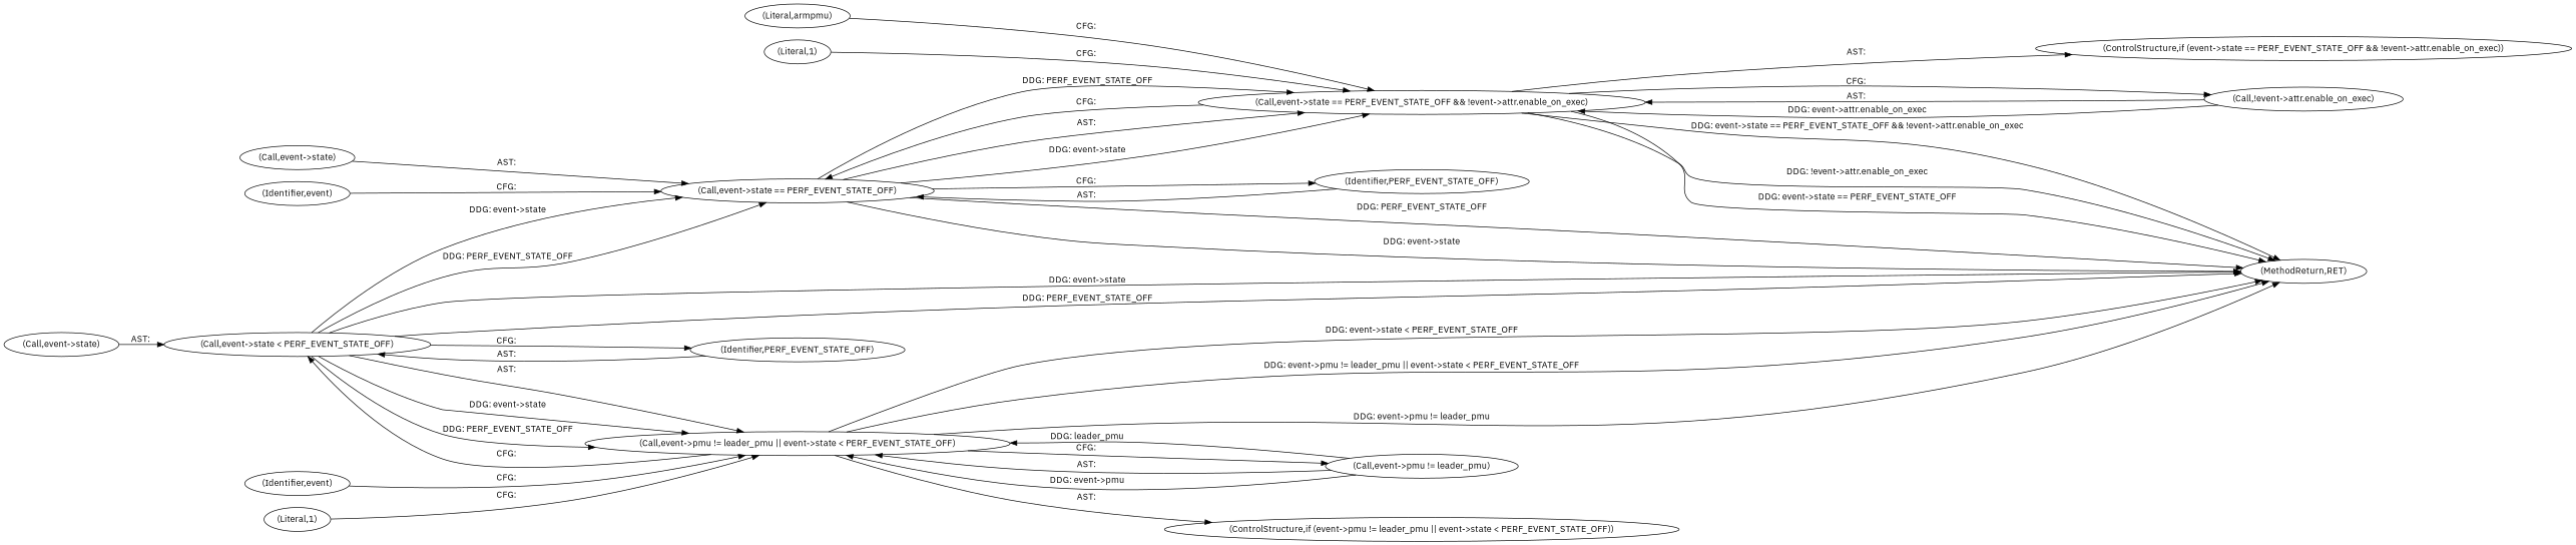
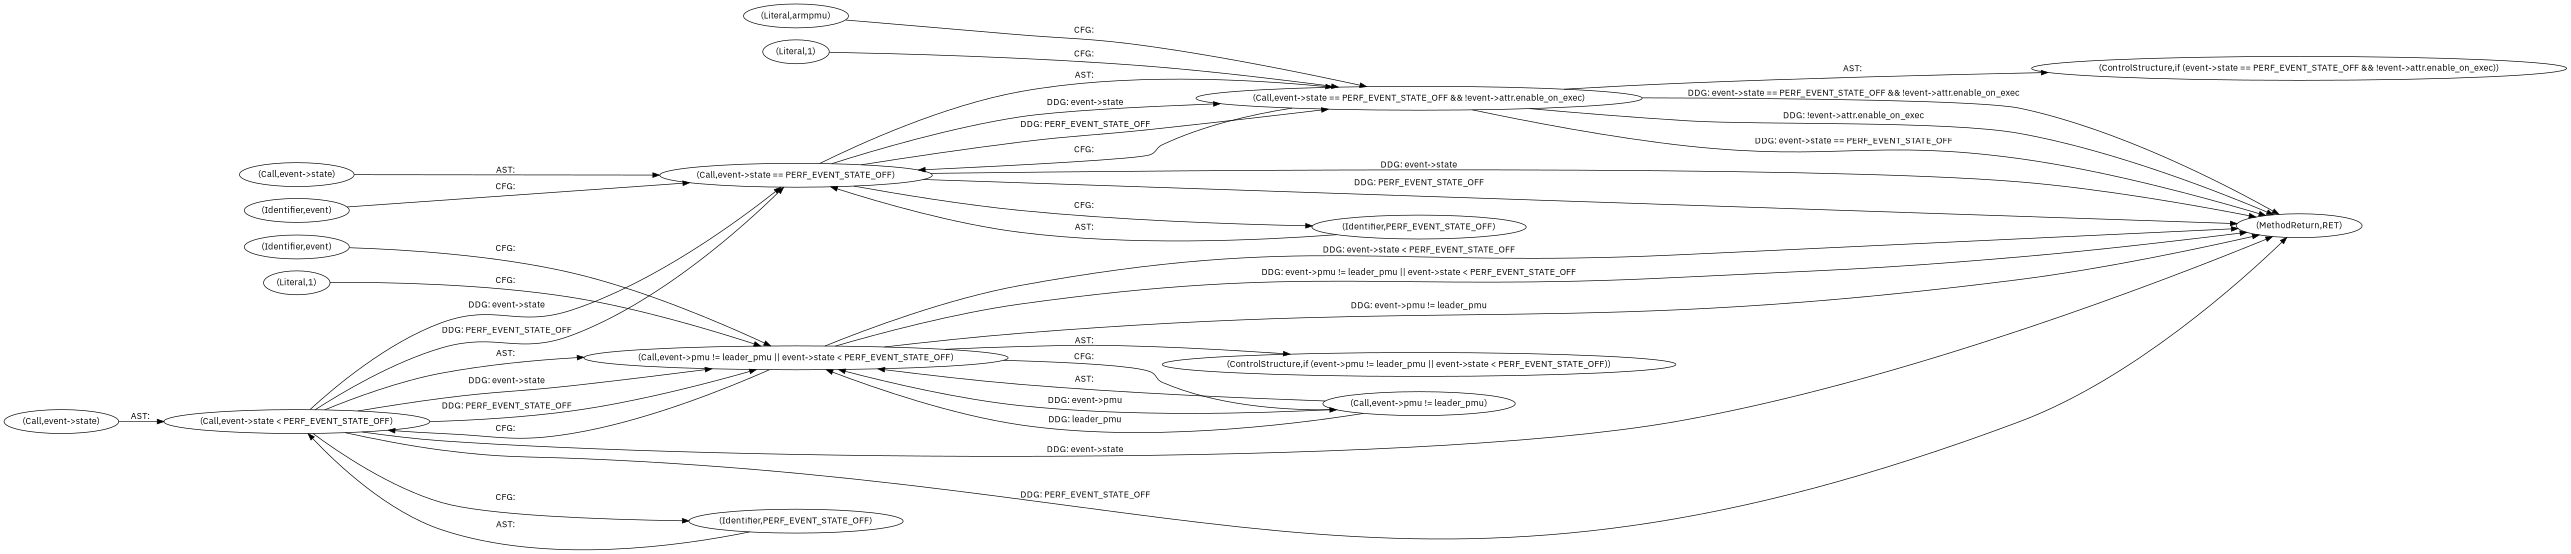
  digraph {
    fontname="IBM Plex Sans"
    rankdir=LR
    node [fontname="IBM Plex Sans"]
    edge [fontname="IBM Plex Sans"]
    n1 [label="(Call,event->state < PERF_EVENT_STATE_OFF)"]
    n2 [label="(Call,event->pmu != leader_pmu || event->state < PERF_EVENT_STATE_OFF)"]
    n3 [label="(Call,event->state == PERF_EVENT_STATE_OFF)"]
    n4 [label="(MethodReturn,RET)"]
    n5 [label="(Identifier,PERF_EVENT_STATE_OFF)"]
    n6 [label="(ControlStructure,if (event->pmu != leader_pmu || event->state < PERF_EVENT_STATE_OFF))"]
    n7 [label="(Call,event->pmu != leader_pmu)"]
    n8 [label="(Call,event->state == PERF_EVENT_STATE_OFF && !event->attr.enable_on_exec)"]
    n9 [label="(Identifier,PERF_EVENT_STATE_OFF)"]
-   n10 [label="(Call,!event->attr.enable_on_exec)"]
    n11 [label="(ControlStructure,if (event->state == PERF_EVENT_STATE_OFF && !event->attr.enable_on_exec))"]
    n12 [label="(Call,event->state)"]
    n13 [label="(Literal,armpmu)"]
    n14 [label="(Identifier,event)"]
    n15 [label="(Identifier,event)"]
    n16 [label="(Literal,1)"]
    n17 [label="(Literal,1)"]
    n18 [label="(Call,event->state)"]
    n1 -> n2 [label="AST: "]
    n1 -> n2 [label="DDG: event->state"]
    n1 -> n2 [label="DDG: PERF_EVENT_STATE_OFF"]
    n1 -> n3 [label="DDG: event->state"]
    n1 -> n3 [label="DDG: PERF_EVENT_STATE_OFF"]
    n1 -> n4 [label="DDG: event->state"]
    n1 -> n4 [label="DDG: PERF_EVENT_STATE_OFF"]
    n1 -> n5 [label="CFG: "]
    n2 -> n1 [label="CFG: "]
    n2 -> n4 [label="DDG: event->state < PERF_EVENT_STATE_OFF"]
    n2 -> n4 [label="DDG: event->pmu != leader_pmu || event->state < PERF_EVENT_STATE_OFF"]
    n2 -> n4 [label="DDG: event->pmu != leader_pmu"]
    n2 -> n6 [label="AST: "]
    n2 -> n7 [label="CFG: "]
    n3 -> n4 [label="DDG: event->state"]
    n3 -> n4 [label="DDG: PERF_EVENT_STATE_OFF"]
    n3 -> n8 [label="AST: "]
    n3 -> n8 [label="DDG: event->state"]
    n3 -> n8 [label="DDG: PERF_EVENT_STATE_OFF"]
    n3 -> n9 [label="CFG: "]
    n5 -> n1 [label="AST: "]
    n7 -> n2 [label="AST: "]
    n7 -> n2 [label="DDG: event->pmu"]
    n7 -> n2 [label="DDG: leader_pmu"]
    n8 -> n3 [label="CFG: "]
    n8 -> n4 [label="DDG: event->state == PERF_EVENT_STATE_OFF && !event->attr.enable_on_exec"]
    n8 -> n4 [label="DDG: !event->attr.enable_on_exec"]
    n8 -> n4 [label="DDG: event->state == PERF_EVENT_STATE_OFF"]
-   n8 -> n10 [label="CFG: "]
    n8 -> n11 [label="AST: "]
    n9 -> n3 [label="AST: "]
-   n10 -> n8 [label="AST: "]
-   n10 -> n8 [label="DDG: event->attr.enable_on_exec"]
    n12 -> n3 [label="AST: "]
    n13 -> n8 [label="CFG: "]
    n14 -> n3 [label="CFG: "]
    n15 -> n2 [label="CFG: "]
    n16 -> n8 [label="CFG: "]
    n17 -> n2 [label="CFG: "]
    n18 -> n1 [label="AST: "]
  }
